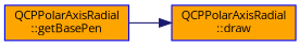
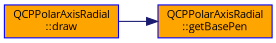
  digraph {
    rankdir=RL
    fontname="Open Sans"
    node [color=blue fillcolor=orange fontname="Open Sans" fontsize=10 shape=record style=filled]
    n1 [fontcolor=black height=0.2 label="QCPPolarAxisRadial\l::getBasePen" width=0.4]
    n2 [height=0.2 label="QCPPolarAxisRadial\l::draw" width=0.4]
-   n2 -> n1 [color=midnightblue dir=back fontname="Open Sans" fontsize=10 labelfontname=Helvetica labelfontsize=10 style=solid]
+   n1 -> n2 [color=midnightblue dir=back fontname="Open Sans" fontsize=10 labelfontname=Helvetica labelfontsize=10 style=solid]
  }
